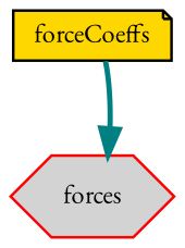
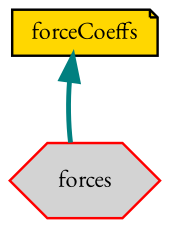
  digraph {
    fontname="EB Garamond"
    node [fontname="EB Garamond" fontsize=10 style=filled]
    n1 [color=black fillcolor=gold fontcolor=black height=0.2 label=forceCoeffs shape=note width=0.4]
    n2 [color=red height=0.2 label=forces shape=hexagon width=0.4 fillcolor=lightgrey]
-   n2 -> n1 [color=teal dir=back fontname="EB Garamond" fontsize=10 labelfontname=Helvetica labelfontsize=10 style=bold]
+   n1 -> n2 [color=teal dir=back fontname="EB Garamond" fontsize=10 labelfontname=Helvetica labelfontsize=10 style=bold]
  }
